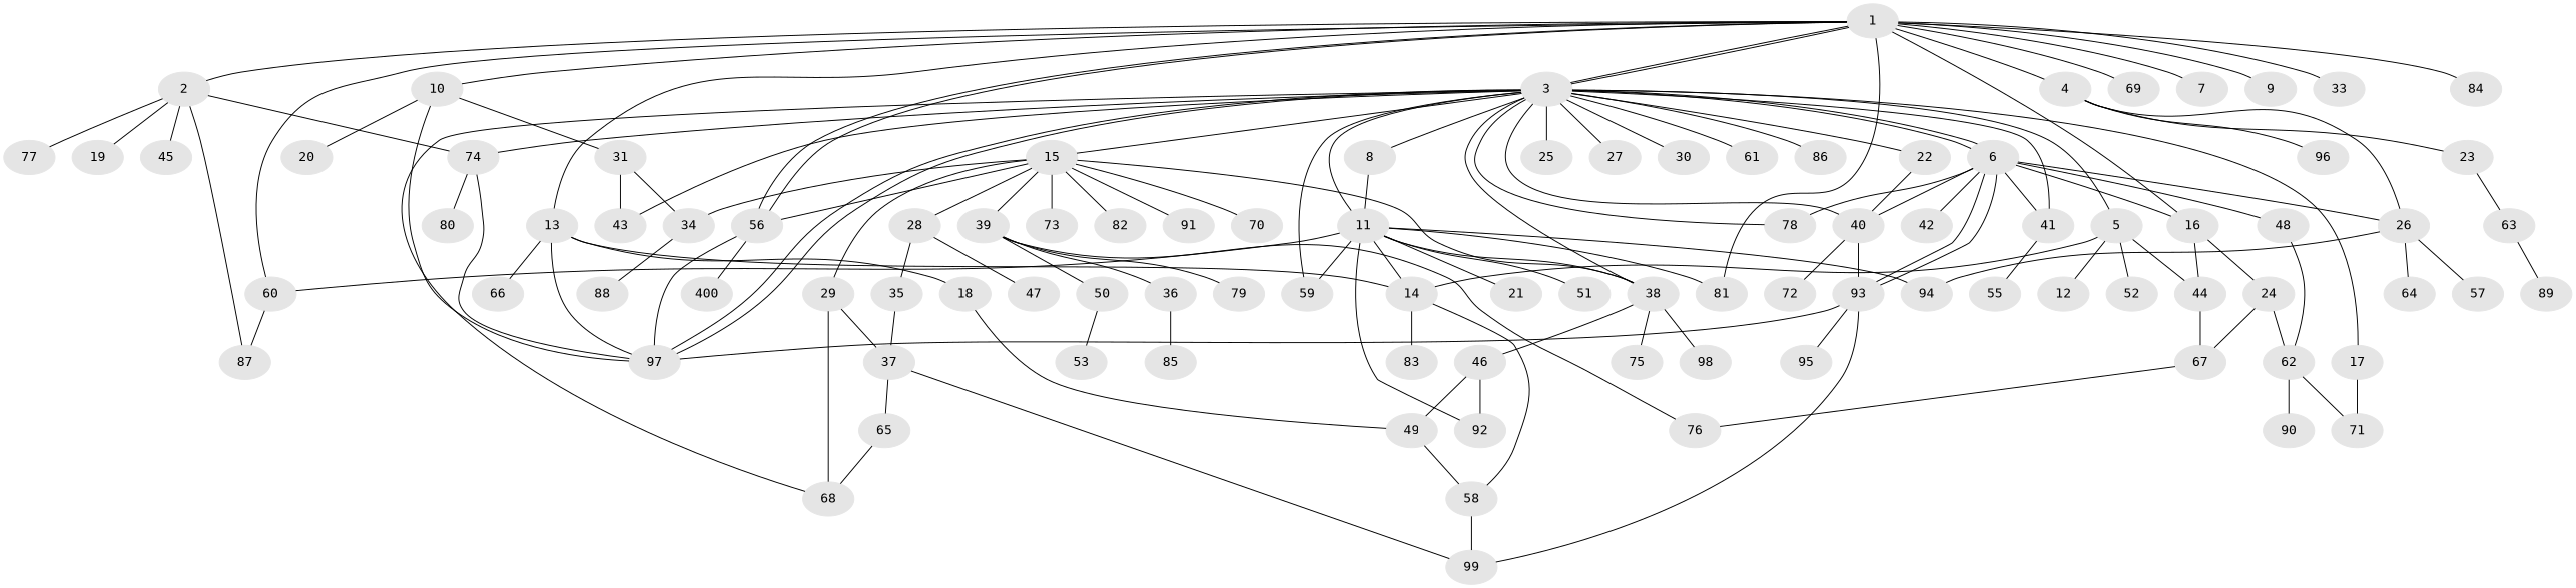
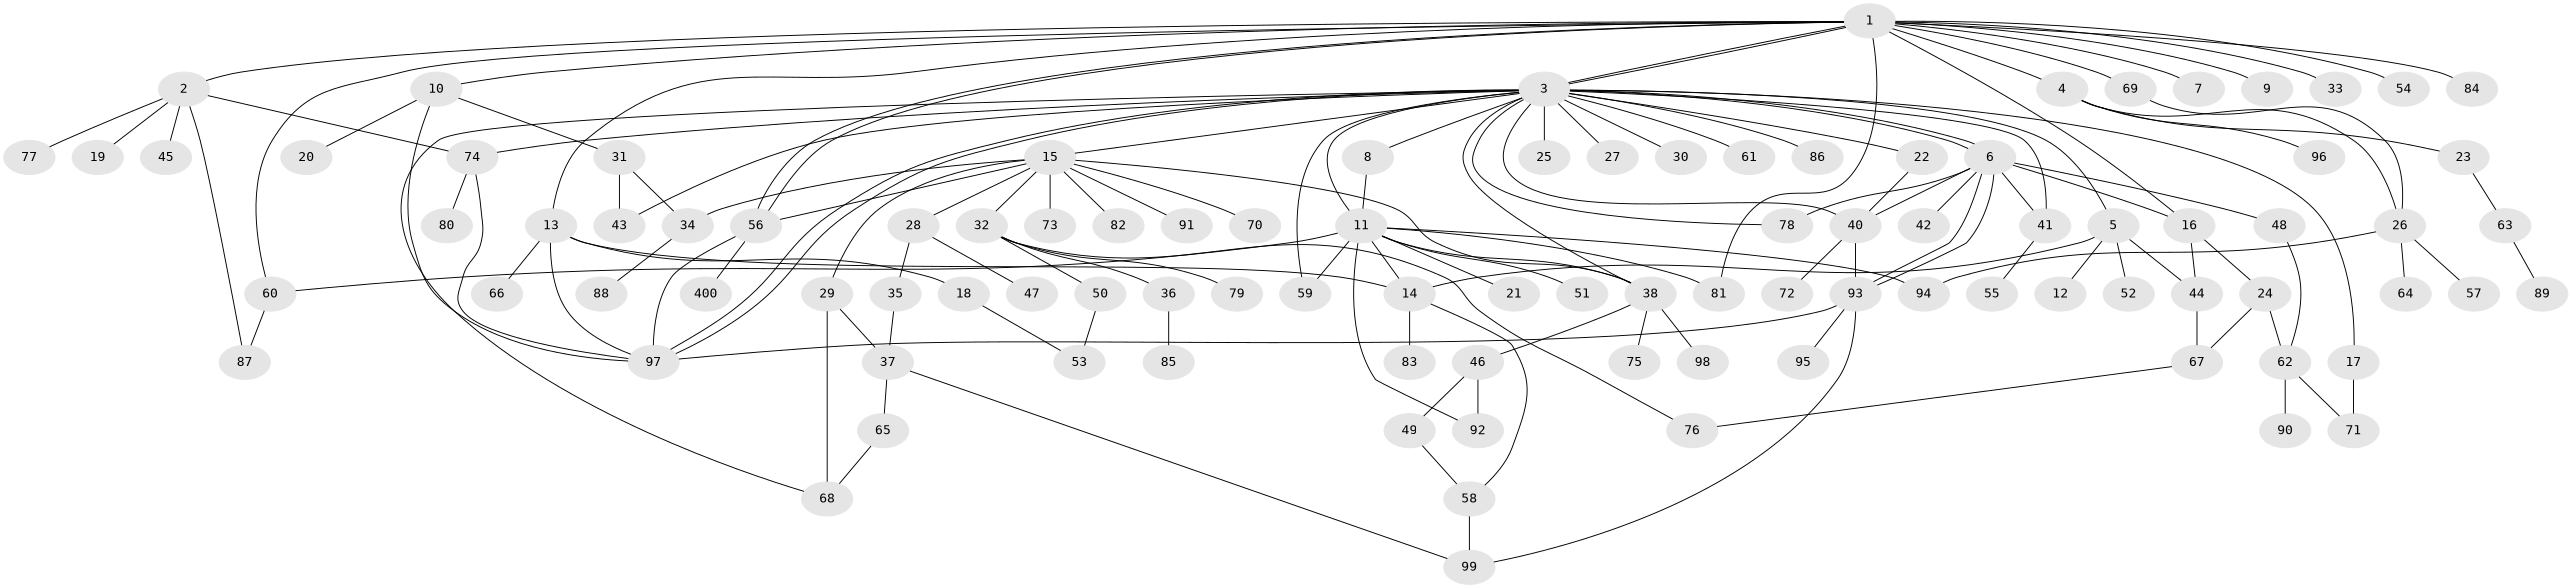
  graph {
    fontname="DejaVu Sans Mono"
    node [color=gray90 fontname="DejaVu Sans Mono" style=filled]
    edge [fontname="DejaVu Sans Mono"]
    1
    2
    3
    4
    7
    9
    10
    13
    16
    33
+   54
    56
    60
    69
    81
    84
    19
    45
    74
    77
    87
    5
    6
    8
    11
    15
    17
    22
    25
    27
    30
    38
    40
    41
    43
    59
    61
    68
    78
    86
    97
    23
    26
    96
    20
    31
    14
    18
    66
    44
    24
    n52 [label=400]
    80
    12
    52
    42
    48
    93
    21
    51
    92
    94
    28
    29
-   32 [label=39]
+   32
    34
    70
    73
    82
    91
    71
    46
    75
    98
    72
    55
    63
    57
    64
    58
    83
    67
    62
    99
    95
    49
    35
    47
    37
    36
    50
    76
    79
    88
    89
    90
    65
    85
    53
    1 -- 2
    1 -- 3
    1 -- 3
    1 -- 4
    1 -- 7
    1 -- 9
    1 -- 10
    1 -- 13
    1 -- 16
    1 -- 33
+   1 -- 54
    1 -- 56
    1 -- 56
    1 -- 60
    1 -- 69
    1 -- 81
    1 -- 84
    2 -- 19
    2 -- 45
    2 -- 74
    2 -- 77
    2 -- 87
    3 -- 74
    3 -- 5
    3 -- 6
    3 -- 6
    3 -- 8
    3 -- 11
    3 -- 15
    3 -- 17
    3 -- 22
    3 -- 25
    3 -- 27
    3 -- 30
    3 -- 38
    3 -- 40
    3 -- 41
    3 -- 43
    3 -- 59
    3 -- 61
    3 -- 68
    3 -- 78
    3 -- 86
    3 -- 97
    3 -- 97
    4 -- 23
    4 -- 26
    4 -- 96
    10 -- 97
    10 -- 20
    10 -- 31
    13 -- 97
    13 -- 14
    13 -- 18
    13 -- 66
    16 -- 44
    16 -- 24
    56 -- 97
    56 -- n52
    60 -- 87
    74 -- 97
    74 -- 80
    5 -- 14
    5 -- 44
    5 -- 12
    5 -- 52
    6 -- 16
    6 -- 40
    6 -- 41
    6 -- 78
-   6 -- 26
+   69 -- 26
    6 -- 42
    6 -- 48
    6 -- 93
    6 -- 93
    8 -- 11
    11 -- 60
    11 -- 81
    11 -- 38
    11 -- 59
    11 -- 14
    11 -- 21
    11 -- 51
    11 -- 92
    11 -- 94
    15 -- 56
    15 -- 38
    15 -- 28
    15 -- 29
    15 -- 32
    15 -- 34
    15 -- 70
    15 -- 73
    15 -- 82
    15 -- 91
    17 -- 71
    22 -- 40
    38 -- 46
    38 -- 75
    38 -- 98
    40 -- 93
    40 -- 72
    41 -- 55
    23 -- 63
    26 -- 94
    26 -- 57
    26 -- 64
    31 -- 43
    31 -- 34
    14 -- 58
    14 -- 83
-   18 -- 49
+   18 -- 53
    44 -- 67
    24 -- 67
    24 -- 62
    48 -- 62
    93 -- 97
    93 -- 99
    93 -- 95
    28 -- 35
    28 -- 47
    29 -- 68
    29 -- 37
    32 -- 36
    32 -- 50
    32 -- 76
    32 -- 79
    34 -- 88
    46 -- 92
    46 -- 49
    63 -- 89
    58 -- 99
    67 -- 76
    62 -- 71
    62 -- 90
    49 -- 58
    35 -- 37
    37 -- 99
    37 -- 65
    36 -- 85
    50 -- 53
    65 -- 68
  }
